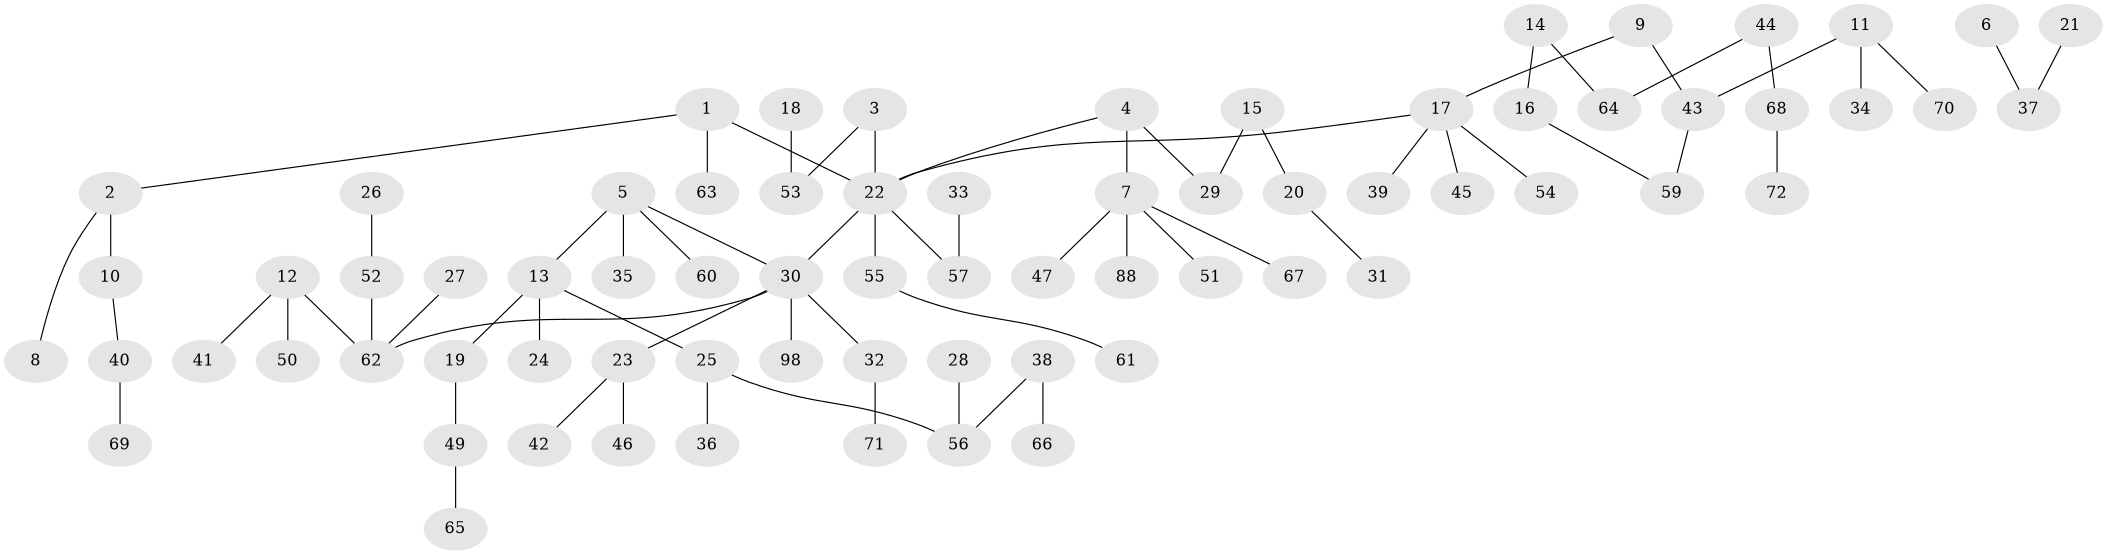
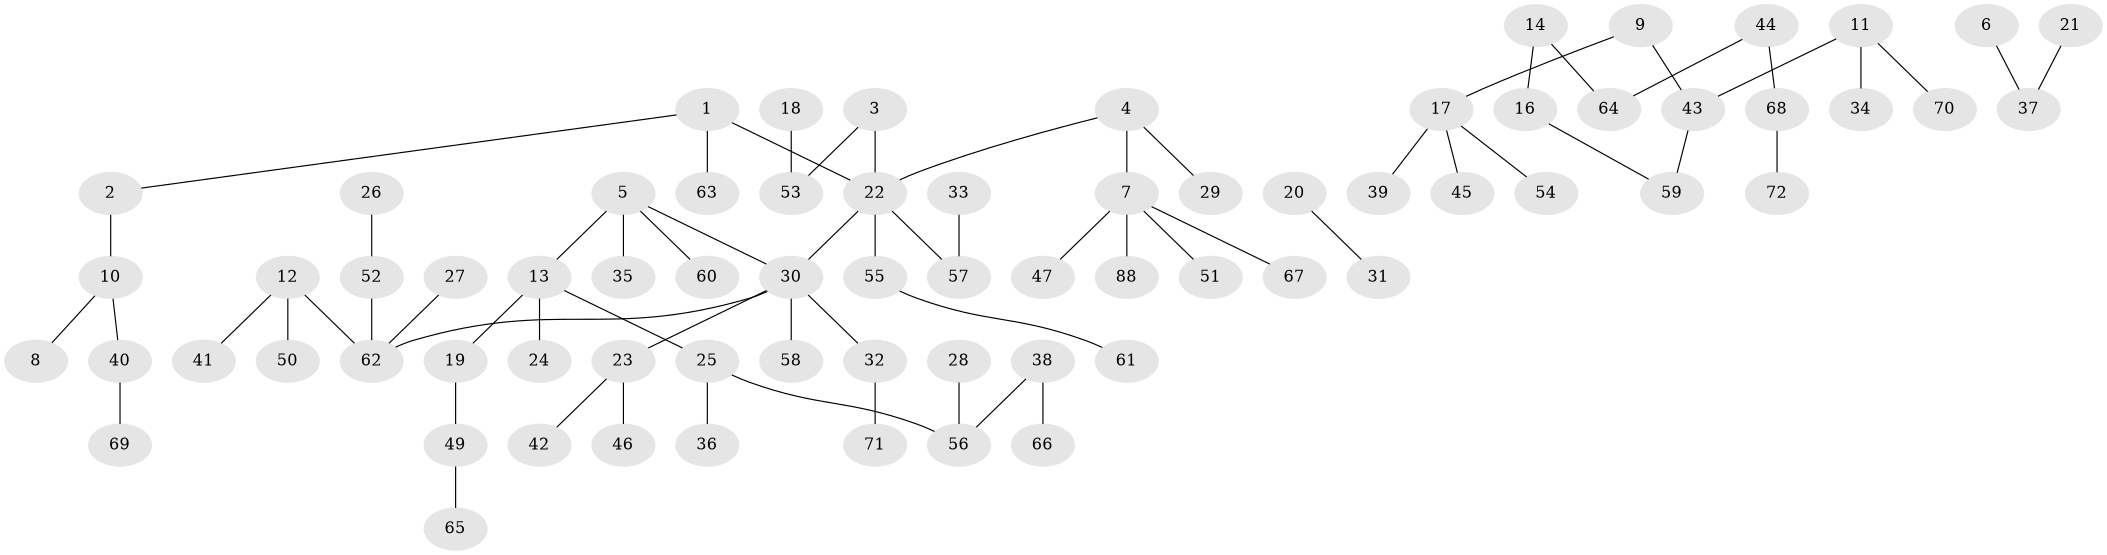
  graph {
    node [color=gray90 style=filled]
    edge [weight=1.0]
    1
    2
    22
    63
    8
    10
    30
    55
    57
    40
    3
    53
    6
    37
    4
    7
    29
    47
    n19 [label=88]
    51
    67
    5
    13
    35
    60
    19
    24
    25
    62
    23
    32
-   58 [label=98]
+   58
    9
    17
    43
    39
    45
    54
    59
    69
    11
    34
    70
    12
    41
    50
    49
    36
    56
    14
    64
    16
-   15
    20
    31
    18
    65
    21
    61
    42
    46
    26
    52
    27
    28
    71
    33
    38
    66
    44
    68
    72
    1 -- 2
    1 -- 22
    1 -- 63
-   2 -- 8
+   10 -- 8
    2 -- 10
    22 -- 30
    22 -- 55
    22 -- 57
    10 -- 40
    30 -- 62
    30 -- 23
    30 -- 32
    30 -- 58
    55 -- 61
    40 -- 69
    3 -- 22
    3 -- 53
    6 -- 37
    4 -- 22
    4 -- 7
    4 -- 29
    7 -- 47
    7 -- n19
    7 -- 51
    7 -- 67
    5 -- 30
    5 -- 13
    5 -- 35
    5 -- 60
    13 -- 19
    13 -- 24
    13 -- 25
    19 -- 49
    25 -- 36
    25 -- 56
    23 -- 42
    23 -- 46
    32 -- 71
    9 -- 17
    9 -- 43
-   17 -- 22
    17 -- 39
    17 -- 45
    17 -- 54
    43 -- 59
    11 -- 43
    11 -- 34
    11 -- 70
    12 -- 62
    12 -- 41
    12 -- 50
    49 -- 65
    14 -- 64
    14 -- 16
    16 -- 59
-   15 -- 29
-   15 -- 20
    20 -- 31
    18 -- 53
    21 -- 37
    26 -- 52
    52 -- 62
    27 -- 62
    28 -- 56
    33 -- 57
    38 -- 56
    38 -- 66
    44 -- 64
    44 -- 68
    68 -- 72
  }
